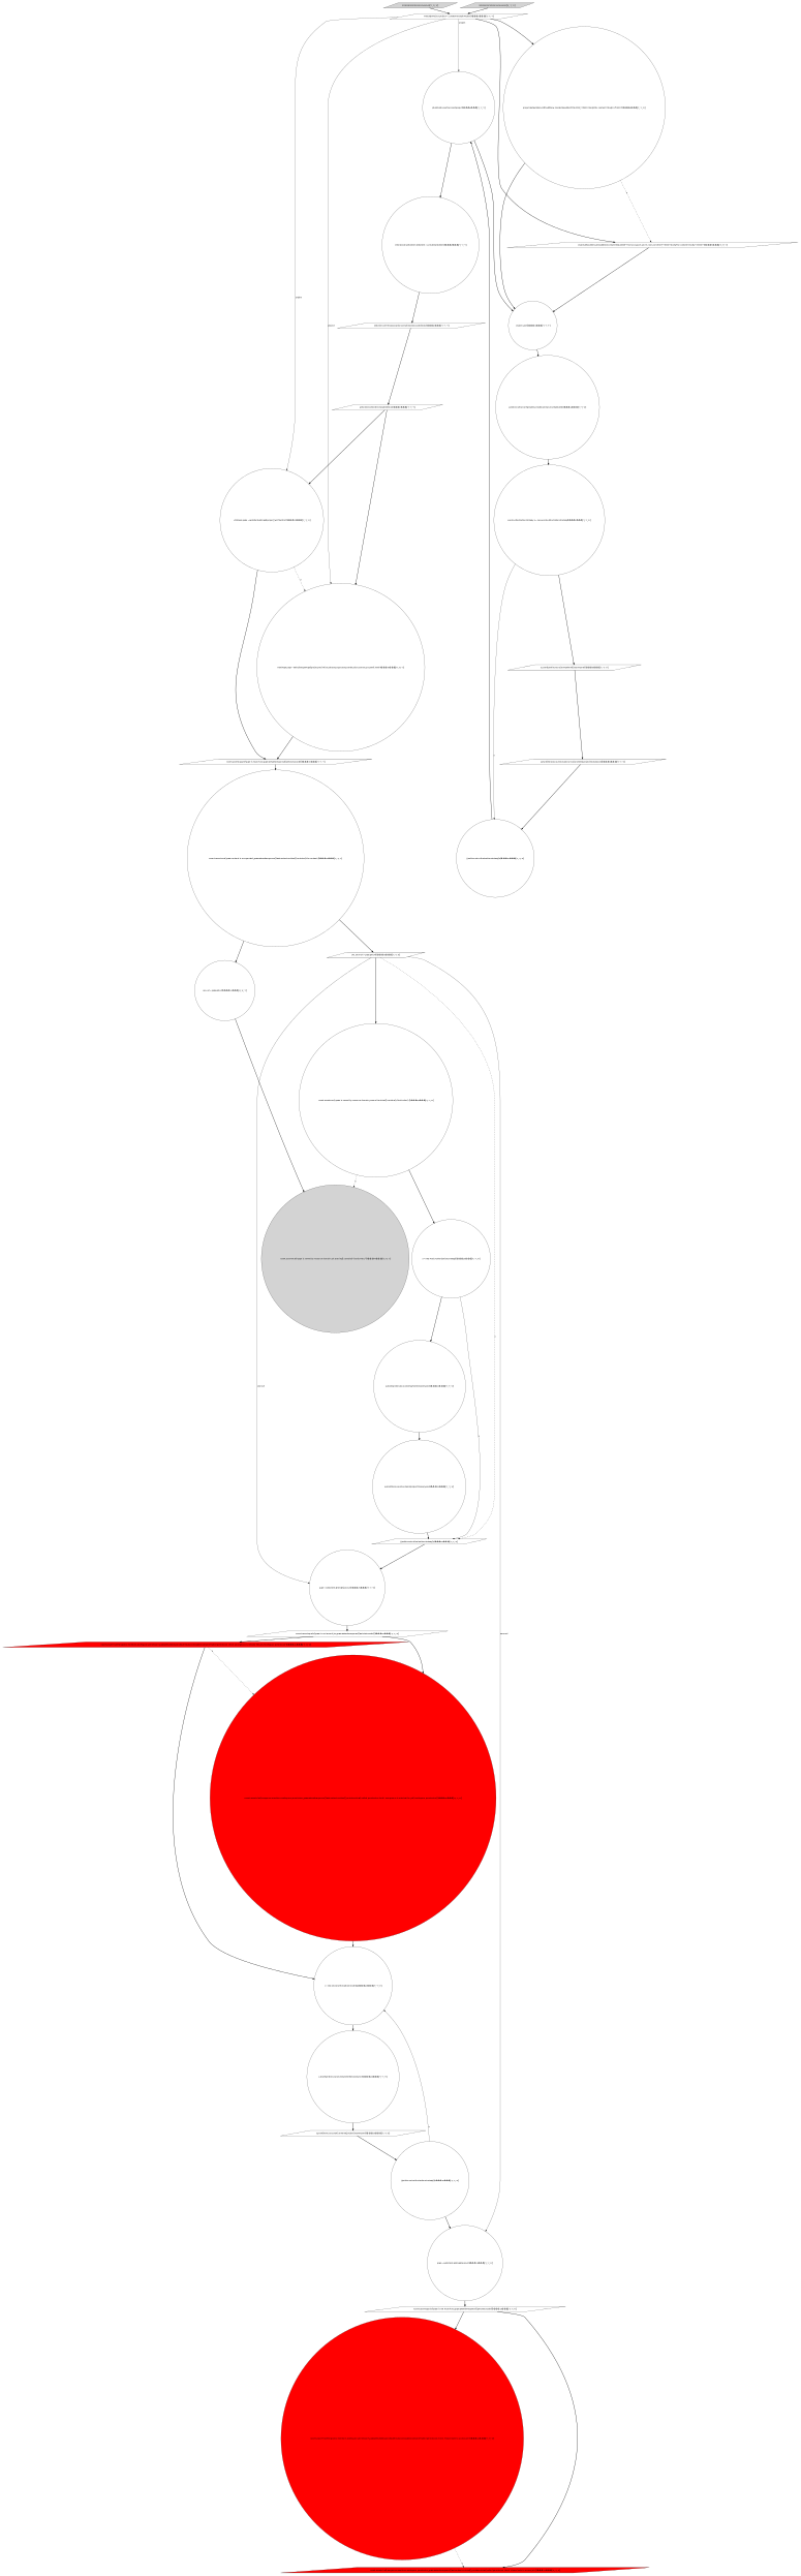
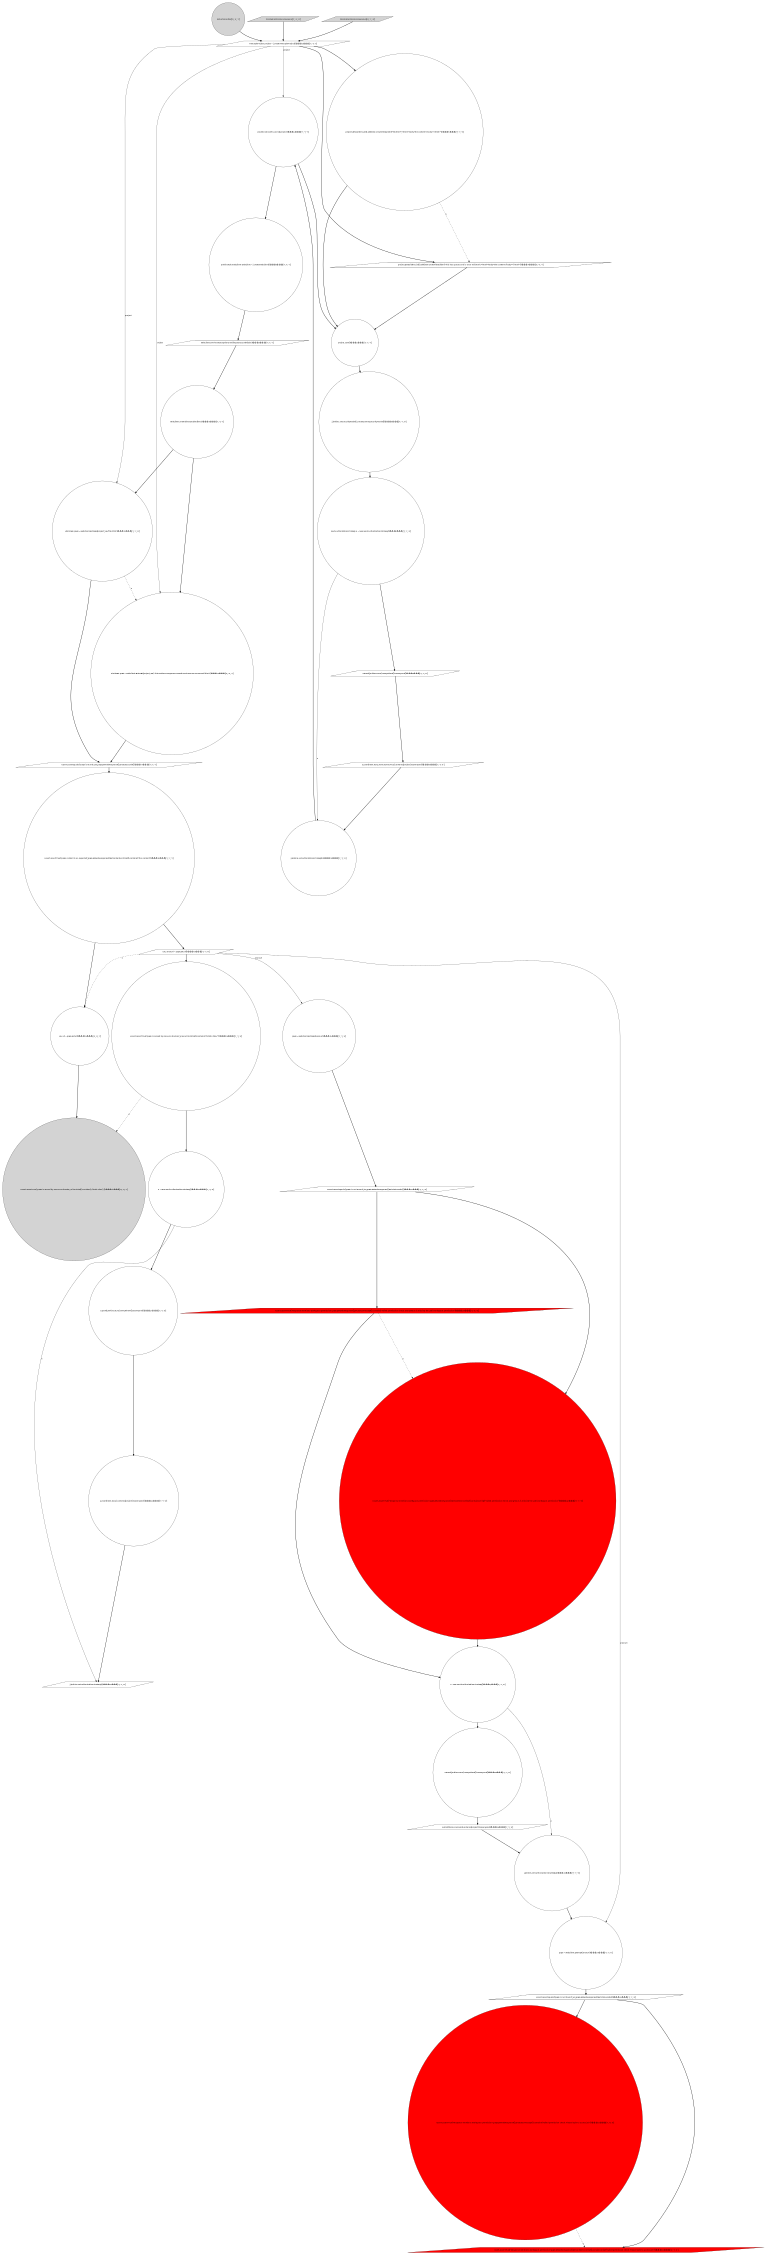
  digraph {
    fontname="Fira Sans"
    node [fillcolor=white fontname="Fira Sans" shape=circle style=filled]
    edge [fontname="Fira Sans" style=bold]
    n1 [label="URL url = page.getUrl()@@@13@@@['0', '0', '1']"]
    n2 [fillcolor=lightgray label="Assert.assertTrue(\"page is served by resource domain\",url.toString().contains(\"/static-files/\"))@@@14@@@['0', '0', '1']"]
    n3 [label="j.buildAndAssertSuccess(project)@@@6@@@['1', '1', '1']"]
    n4 [label="JenkinsRule.WebClient webClient = j.createWebClient()@@@7@@@['1', '1', '1']"]
    n5 [label="project.save()@@@5@@@['1', '1', '1']"]
    n6 [label="webClient.setThrowExceptionOnFailingStatusCode(false)@@@8@@@['1', '1', '1']" shape=parallelogram]
    n7 [label="HtmlPage page = webClient.getPage(project,\"ws/This%20has%20spaces%20and%20is%20100%25%20evil.html\")@@@10@@@['0', '0', '1']"]
    n8 [label="Assert.assertEquals(\"page is found\",200,page.getWebResponse().getStatusCode())@@@11@@@['1', '1', '1']" shape=parallelogram]
    n9 [label="Assert.assertTrue(\"page content is as expected\",page.getWebResponse().getContentAsString().contains(\"the content\"))@@@12@@@['1', '1', '1']"]
    n10 [fillcolor=red label="Assert.assertThat(\"Response mentions workspace permission\",page.getWebResponse().getContentAsString(),containsString(\"Failed permission check: Please login to access job\"))@@@33@@@['0', '1', '0']" shape=parallelogram]
    n11 [label="project.getBuildersList().add(new CreateFileBuilder(\"file.html\",\"<html><body>the content</body></html>\"))@@@4@@@['1', '1', '0']"]
    n12 [label="project.getBuildersList().add(new CreateFileBuilder(\"This has spaces and is 100% evil.html\",\"<html><body>the content</body></html>\"))@@@4@@@['0', '0', '1']" shape=parallelogram]
    n13 [label="j.jenkins.setSecurityRealm(j.createDummySecurityRealm())@@@6@@@['1', '1', '0']"]
    n14 [fillcolor=red label="Assert.assertTrue(\"Response mentions workspace permission\",page.getWebResponse().getStatusMessage().contains(\"Failed permission check: Please login to access job\"))@@@33@@@['1', '0', '0']"]
    n15 [label="a.grant(Jenkins.READ).everywhere().toEveryone()@@@28@@@['1', '1', '0']"]
    n16 [label="a.grant(Item.DISCOVER).onItems(project).toEveryone()@@@29@@@['1', '1', '0']" shape=parallelogram]
    n17 [label="j.jenkins.setAuthorizationStrategy(a)@@@30@@@['1', '1', '0']"]
    n18 [label="a = new MockAuthorizationStrategy()@@@20@@@['1', '1', '0']"]
    n19 [label="a.grant(Jenkins.READ).everywhere().toEveryone()@@@21@@@['1', '1', '0']"]
    n20 [label="j.jenkins.setAuthorizationStrategy(a)@@@23@@@['1', '1', '0']" shape=parallelogram]
    n21 [label="a.grant(Item.READ).onItems(project).toEveryone()@@@22@@@['1', '1', '0']"]
    n22 [label="page = webClient.getPage(anonUrl)@@@24@@@['1', '1', '0']"]
    n23 [label="URL anonUrl = page.getUrl()@@@18@@@['1', '1', '0']" shape=parallelogram]
    n24 [label="a.grant(Jenkins.READ).everywhere().toEveryone()@@@8@@@['1', '1', '0']" shape=parallelogram]
    n25 [label="a.grant(Item.READ,Item.WORKSPACE).onItems(project).toEveryone()@@@9@@@['1', '1', '0']" shape=parallelogram]
    n26 [label="j.jenkins.setAuthorizationStrategy(a)@@@10@@@['1', '1', '0']"]
-   n27 [label="webClient.setRedirectEnabled(true)@@@9@@@['1', '1', '1']" shape=parallelogram]
+   n27 [label="webClient.setRedirectEnabled(true)@@@9@@@['1', '1', '1']"]
    n28 [label="HtmlPage page = webClient.getPage(project,\"ws/file.html\")@@@15@@@['1', '1', '0']"]
    n29 [label="page = webClient.getPage(anonUrl)@@@31@@@['1', '1', '0']"]
    n30 [label="Assert.assertTrue(\"page is served by resource domain\",anonUrl.toString().contains(\"/static-files/\"))@@@19@@@['1', '1', '0']"]
+   n31 [fillcolor=lightgray label="testUrlEncoding['0', '0', '1']"]
    n32 [label="FreeStyleProject project = j.createFreeStyleProject()@@@3@@@['1', '1', '1']" shape=parallelogram]
    n33 [fillcolor=red label="Assert.assertTrue(\"Response mentions workspace permission\",page.getWebResponse().getStatusMessage().contains(\"Failed permission check: anonymous is missing the Job/Workspace permission\"))@@@26@@@['1', '0', '0']" shape=parallelogram]
    n34 [label="a = new MockAuthorizationStrategy()@@@27@@@['1', '1', '0']"]
    n35 [fillcolor=red label="Assert.assertThat(\"Response mentions workspace permission\",page.getWebResponse().getContentAsString(),containsString(\"Failed permission check: anonymous is missing the Job/Workspace permission\"))@@@26@@@['0', '1', '0']"]
    n36 [fillcolor=lightgray label="missingPermissionsCause403['1', '0', '0']" shape=parallelogram]
    n37 [label="MockAuthorizationStrategy a = new MockAuthorizationStrategy()@@@7@@@['1', '1', '0']"]
    n38 [label="Assert.assertEquals(\"page is not found\",403,page.getWebResponse().getStatusCode())@@@32@@@['1', '1', '0']" shape=parallelogram]
    n39 [label="Assert.assertEquals(\"page is not found\",403,page.getWebResponse().getStatusCode())@@@25@@@['1', '1', '0']" shape=parallelogram]
    n40 [fillcolor=lightgray label="missingPermissionsCause403['0', '1', '0']" shape=parallelogram]
    n1 -> n2
    n3 -> n4
    n3 -> n5
    n4 -> n6
    n5 -> n13
    n6 -> n27
    n7 -> n8
    n8 -> n9
    n9 -> n1
    n9 -> n23
    n11 -> n5
    n11 -> n12 [label=0 style=dashed]
    n12 -> n5
    n13 -> n37
    n14 -> n10 [label=0 style=dashed]
    n15 -> n16
    n16 -> n17
    n17 -> n29
    n18 -> n19
    n18 -> n20 [label=a style=solid]
    n19 -> n21
-   n20 -> n22
    n21 -> n20
    n22 -> n39
-   n23 -> n20 [label=0 style=dashed]
+   n23 -> n1 [label=0 style=dashed]
    n23 -> n22 [label=anonUrl style=solid]
    n23 -> n29 [label=anonUrl style=solid]
    n23 -> n30
    n24 -> n25
    n25 -> n26
    n26 -> n3
    n27 -> n7
    n27 -> n28
    n28 -> n7 [label=0 style=dashed]
    n28 -> n8
    n29 -> n38
    n30 -> n2 [label=0 style=dashed]
    n30 -> n18
+   n31 -> n32
    n32 -> n3 [label=project style=solid]
    n32 -> n7 [label=project style=solid]
    n32 -> n11
    n32 -> n12
    n32 -> n28 [label=project style=solid]
    n33 -> n34
    n33 -> n35 [label=0 style=dashed]
    n34 -> n15
-   n17 -> n34 [label=a style=solid]
+   n34 -> n17 [label=a style=solid]
    n35 -> n34
    n36 -> n32
    n37 -> n24
    n37 -> n26 [label=a style=solid]
    n38 -> n10
    n38 -> n14
    n39 -> n33
    n39 -> n35
    n40 -> n32
  }
